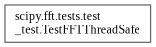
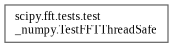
  digraph {
    rankdir=LR
    fontname="Liberation Serif"
-   n1 [color=grey40 fillcolor=white fontname="Liberation Serif" fontsize=10 height=0.2 label="scipy.fft.tests.test\l_test.TestFFTThreadSafe" shape=box style=filled width=0.4]
+   n1 [color=grey40 fillcolor=white fontname="Liberation Serif" fontsize=10 height=0.2 label="scipy.fft.tests.test\l_numpy.TestFFTThreadSafe" shape=box style=filled width=0.4]
  }
